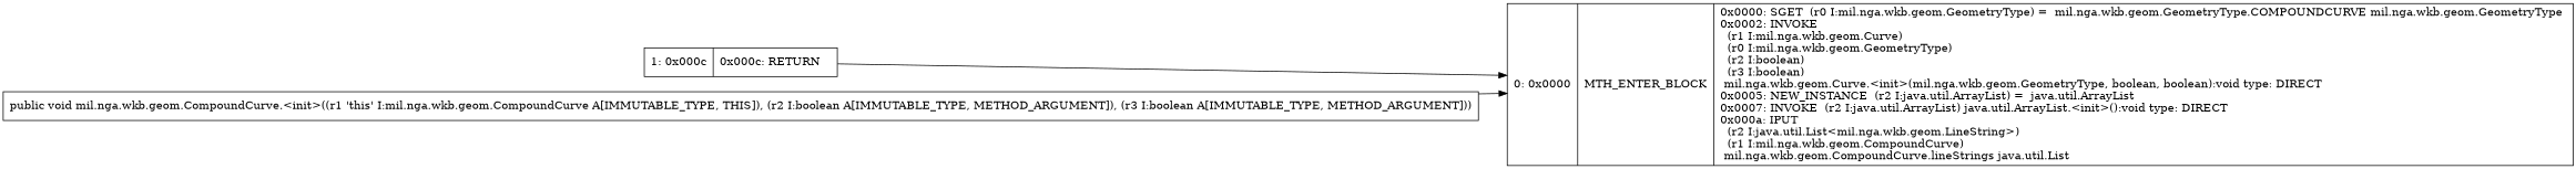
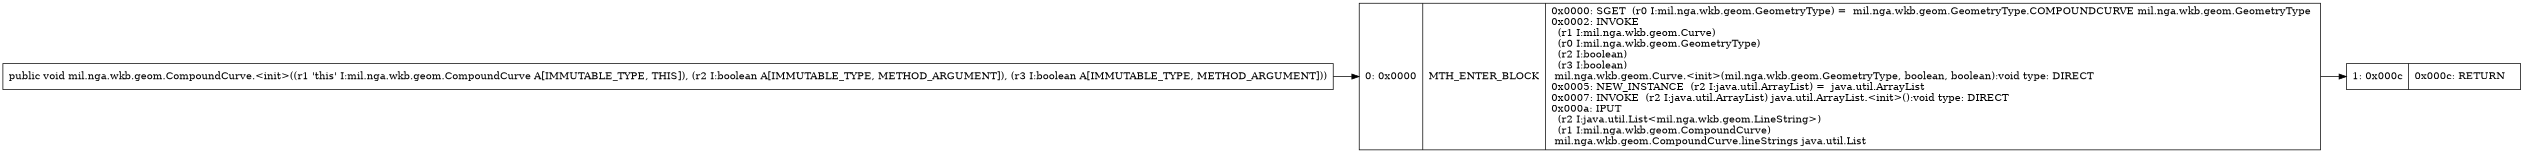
  digraph {
    rankdir=LR
    fontname="DejaVu Serif"
    node [shape=record fontname="DejaVu Serif"]
    edge [fontname="DejaVu Serif"]
    n1 [label="{0\:\ 0x0000|MTH_ENTER_BLOCK\l|0x0000: SGET  (r0 I:mil.nga.wkb.geom.GeometryType) =  mil.nga.wkb.geom.GeometryType.COMPOUNDCURVE mil.nga.wkb.geom.GeometryType \l0x0002: INVOKE  \l  (r1 I:mil.nga.wkb.geom.Curve)\l  (r0 I:mil.nga.wkb.geom.GeometryType)\l  (r2 I:boolean)\l  (r3 I:boolean)\l mil.nga.wkb.geom.Curve.\<init\>(mil.nga.wkb.geom.GeometryType, boolean, boolean):void type: DIRECT \l0x0005: NEW_INSTANCE  (r2 I:java.util.ArrayList) =  java.util.ArrayList \l0x0007: INVOKE  (r2 I:java.util.ArrayList) java.util.ArrayList.\<init\>():void type: DIRECT \l0x000a: IPUT  \l  (r2 I:java.util.List\<mil.nga.wkb.geom.LineString\>)\l  (r1 I:mil.nga.wkb.geom.CompoundCurve)\l mil.nga.wkb.geom.CompoundCurve.lineStrings java.util.List \l}"]
    n2 [label="{1\:\ 0x000c|0x000c: RETURN   \l}"]
    n3 [label="{public void mil.nga.wkb.geom.CompoundCurve.\<init\>((r1 'this' I:mil.nga.wkb.geom.CompoundCurve A[IMMUTABLE_TYPE, THIS]), (r2 I:boolean A[IMMUTABLE_TYPE, METHOD_ARGUMENT]), (r3 I:boolean A[IMMUTABLE_TYPE, METHOD_ARGUMENT])) }"]
-   n2 -> n1
+   n1 -> n2
    n3 -> n1
  }
